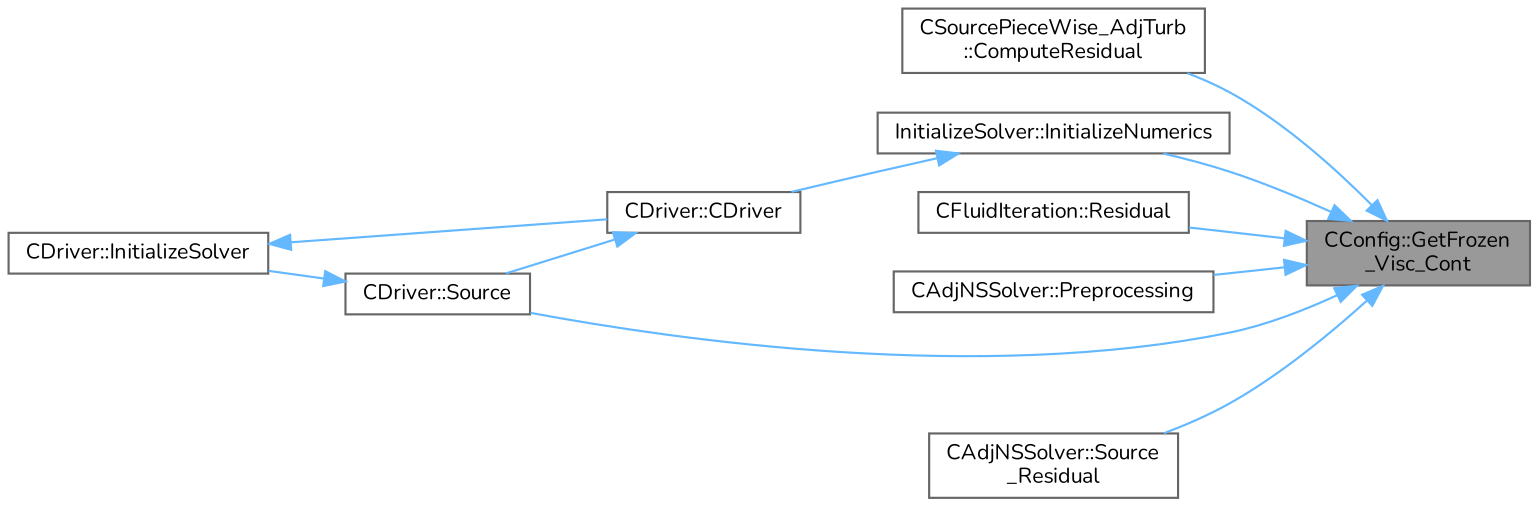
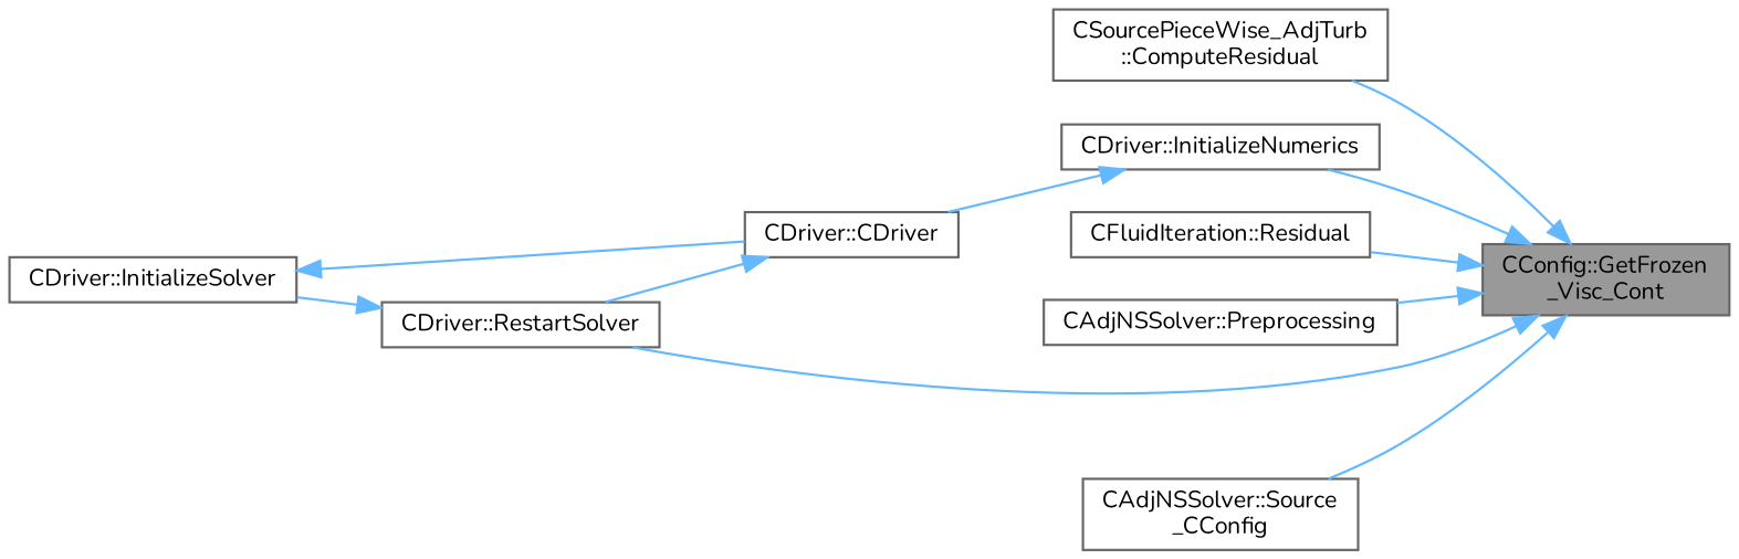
  digraph {
    fontname=Nunito
    rankdir=RL
    node [color=grey40 fillcolor=white fontname=Nunito fontsize=10 shape=box style=filled]
    edge [color=steelblue1 dir=back fontname=Nunito fontsize=10 labelfontname=Helvetica labelfontsize=10 style=solid]
    n1 [color=gray40 fillcolor=grey60 fontcolor=black height=0.2 label="CConfig::GetFrozen\l_Visc_Cont" width=0.4]
    n2 [height=0.2 label="CSourcePieceWise_AdjTurb\l::ComputeResidual" width=0.4]
-   n3 [height=0.2 label="InitializeSolver::InitializeNumerics" width=0.4]
+   n3 [height=0.2 label="CDriver::InitializeNumerics" width=0.4]
    n4 [height=0.2 label="CFluidIteration::Residual" width=0.4]
    n5 [height=0.2 label="CAdjNSSolver::Preprocessing" width=0.4]
-   n6 [height=0.2 label="CDriver::Source" width=0.4]
-   n7 [height=0.2 label="CAdjNSSolver::Source\l_Residual" width=0.4]
+   n6 [height=0.2 label="CDriver::RestartSolver" width=0.4]
+   n7 [height=0.2 label="CAdjNSSolver::Source\l_CConfig" width=0.4]
    n8 [height=0.2 label="CDriver::CDriver" width=0.4]
    n9 [height=0.2 label="CDriver::InitializeSolver" width=0.4]
    n1 -> n2
    n1 -> n3
    n1 -> n4
    n1 -> n5
    n1 -> n6
    n1 -> n7
    n3 -> n8
    n6 -> n9
    n8 -> n6
    n9 -> n8
  }
